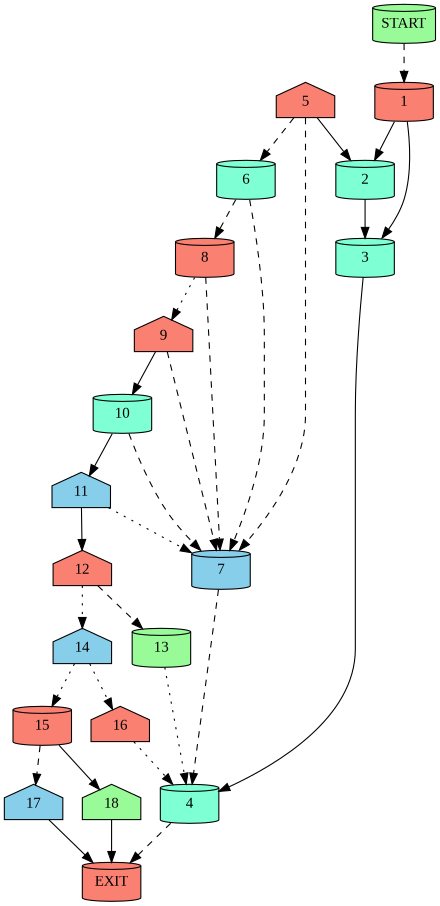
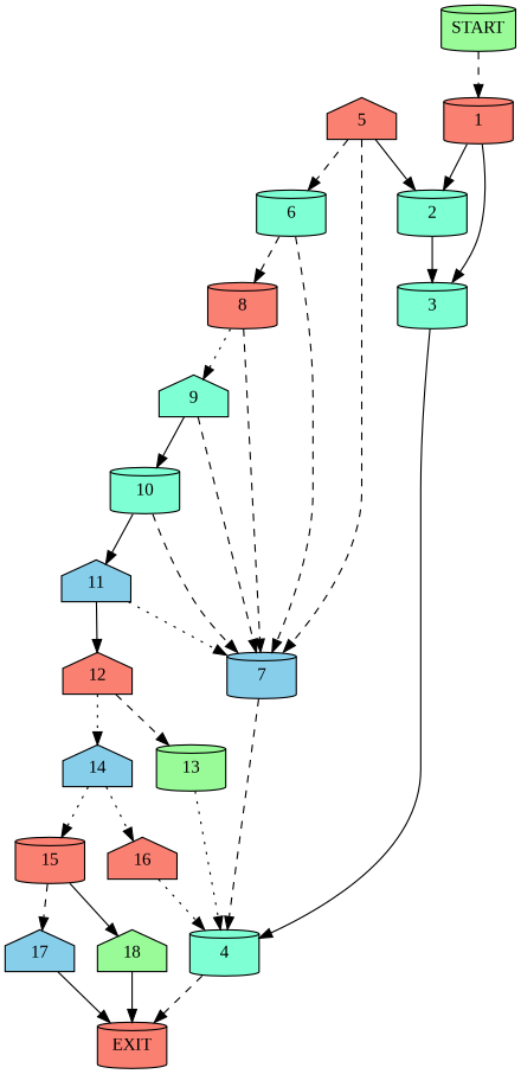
  digraph {
    fontname="Liberation Serif"
    node [fillcolor=salmon fontname="Liberation Serif" shape=cylinder style=filled]
    edge [fontname="Liberation Serif" style=dashed]
    n1 [fillcolor=palegreen label=START]
    1
    2 [fillcolor=aquamarine]
    3 [fillcolor=aquamarine]
    n5 [label=EXIT]
    4 [fillcolor=aquamarine]
    5 [shape=house]
    6 [fillcolor=aquamarine]
    7 [fillcolor=skyblue]
    8
-   9 [shape=house]
+   9 [fillcolor=aquamarine shape=house]
    10 [fillcolor=aquamarine]
    11 [fillcolor=skyblue shape=house]
    12 [shape=house]
    13 [fillcolor=palegreen]
    14 [fillcolor=skyblue shape=house]
    15
    16 [shape=house]
    17 [fillcolor=skyblue shape=house]
    18 [fillcolor=palegreen shape=house]
    n1 -> 1
    1 -> 2 [style=solid]
    1 -> 3 [style=solid]
    2 -> 3 [style=solid]
    3 -> 4 [style=solid]
    4 -> n5
    5 -> 2 [style=solid]
    5 -> 6
    5 -> 7
    6 -> 7
    6 -> 8
    7 -> 4
    8 -> 7
    8 -> 9 [style=dotted]
    9 -> 7
    9 -> 10 [style=solid]
    10 -> 7
    10 -> 11 [style=solid]
    11 -> 7 [style=dotted]
    11 -> 12 [style=solid]
    12 -> 13
    12 -> 14 [style=dotted]
    13 -> 4 [style=dotted]
    14 -> 15 [style=dotted]
    14 -> 16 [style=dotted]
    15 -> 17
    15 -> 18 [style=solid]
    16 -> 4 [style=dotted]
    17 -> n5 [style=solid]
    18 -> n5 [style=solid]
  }
